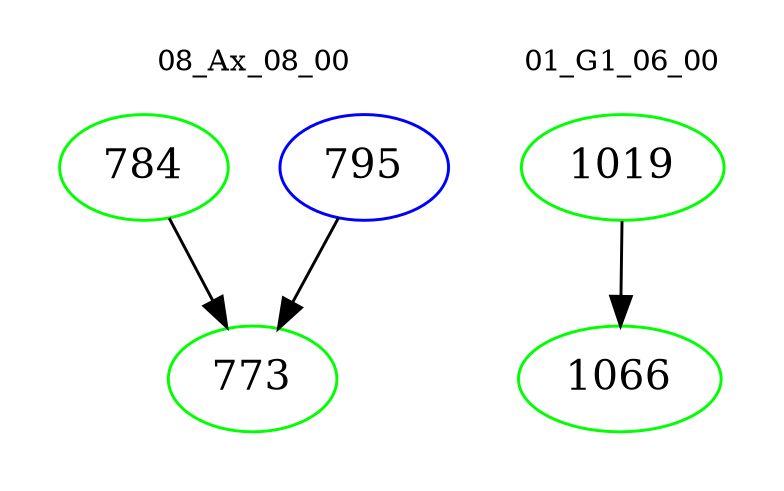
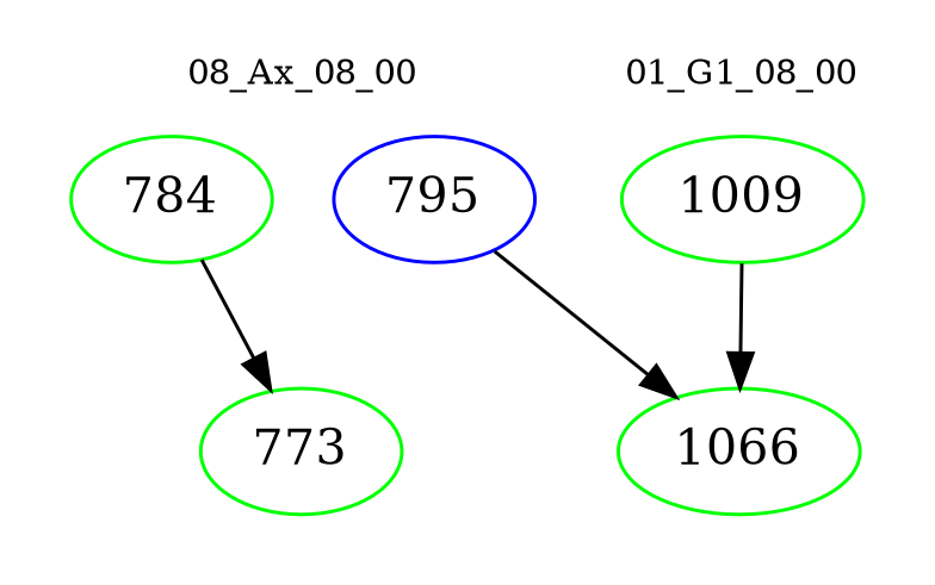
  digraph {
    node [color=green]
    edge [color=black]
    n1 [color=blue label=795]
    n2 [label=773]
    n3 [label=784]
-   n4 [label=1019]
+   n4 [label=1009]
    n5 [label=1066]
    subgraph cluster_1 {
      color=white
      fontsize=10
      label="08_Ax_08_00"
      n1
      n2
      n3
    }
    subgraph cluster_2 {
      color=white
      fontsize=10
-     label="01_G1_06_00"
+     label="01_G1_08_00"
      n4
      n5
    }
-   n1 -> n2
+   n1 -> n5
    n3 -> n2
    n4 -> n5
  }
